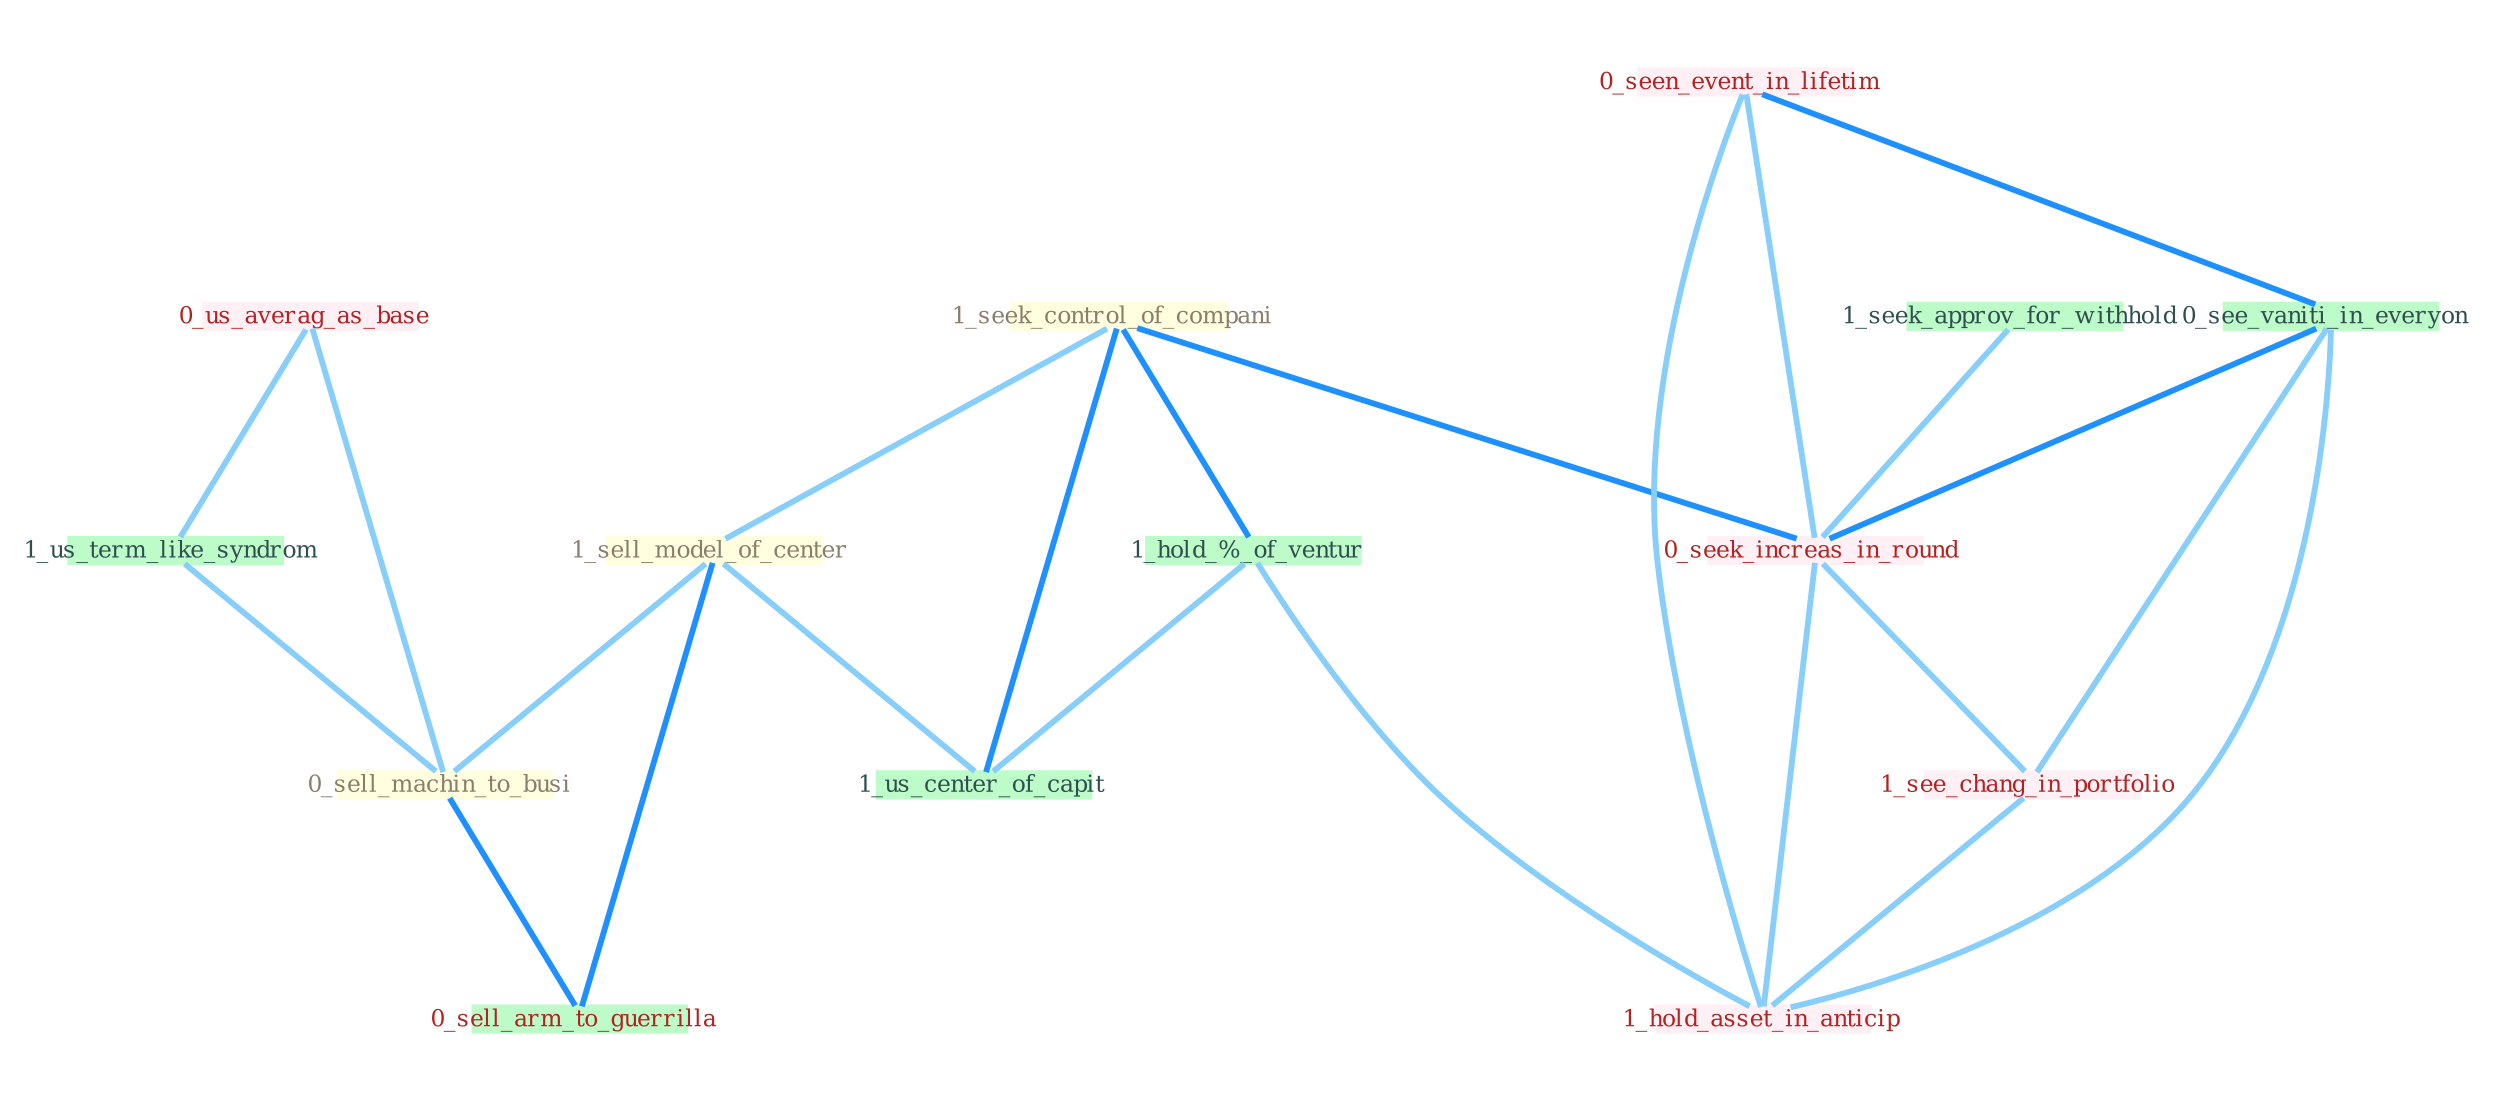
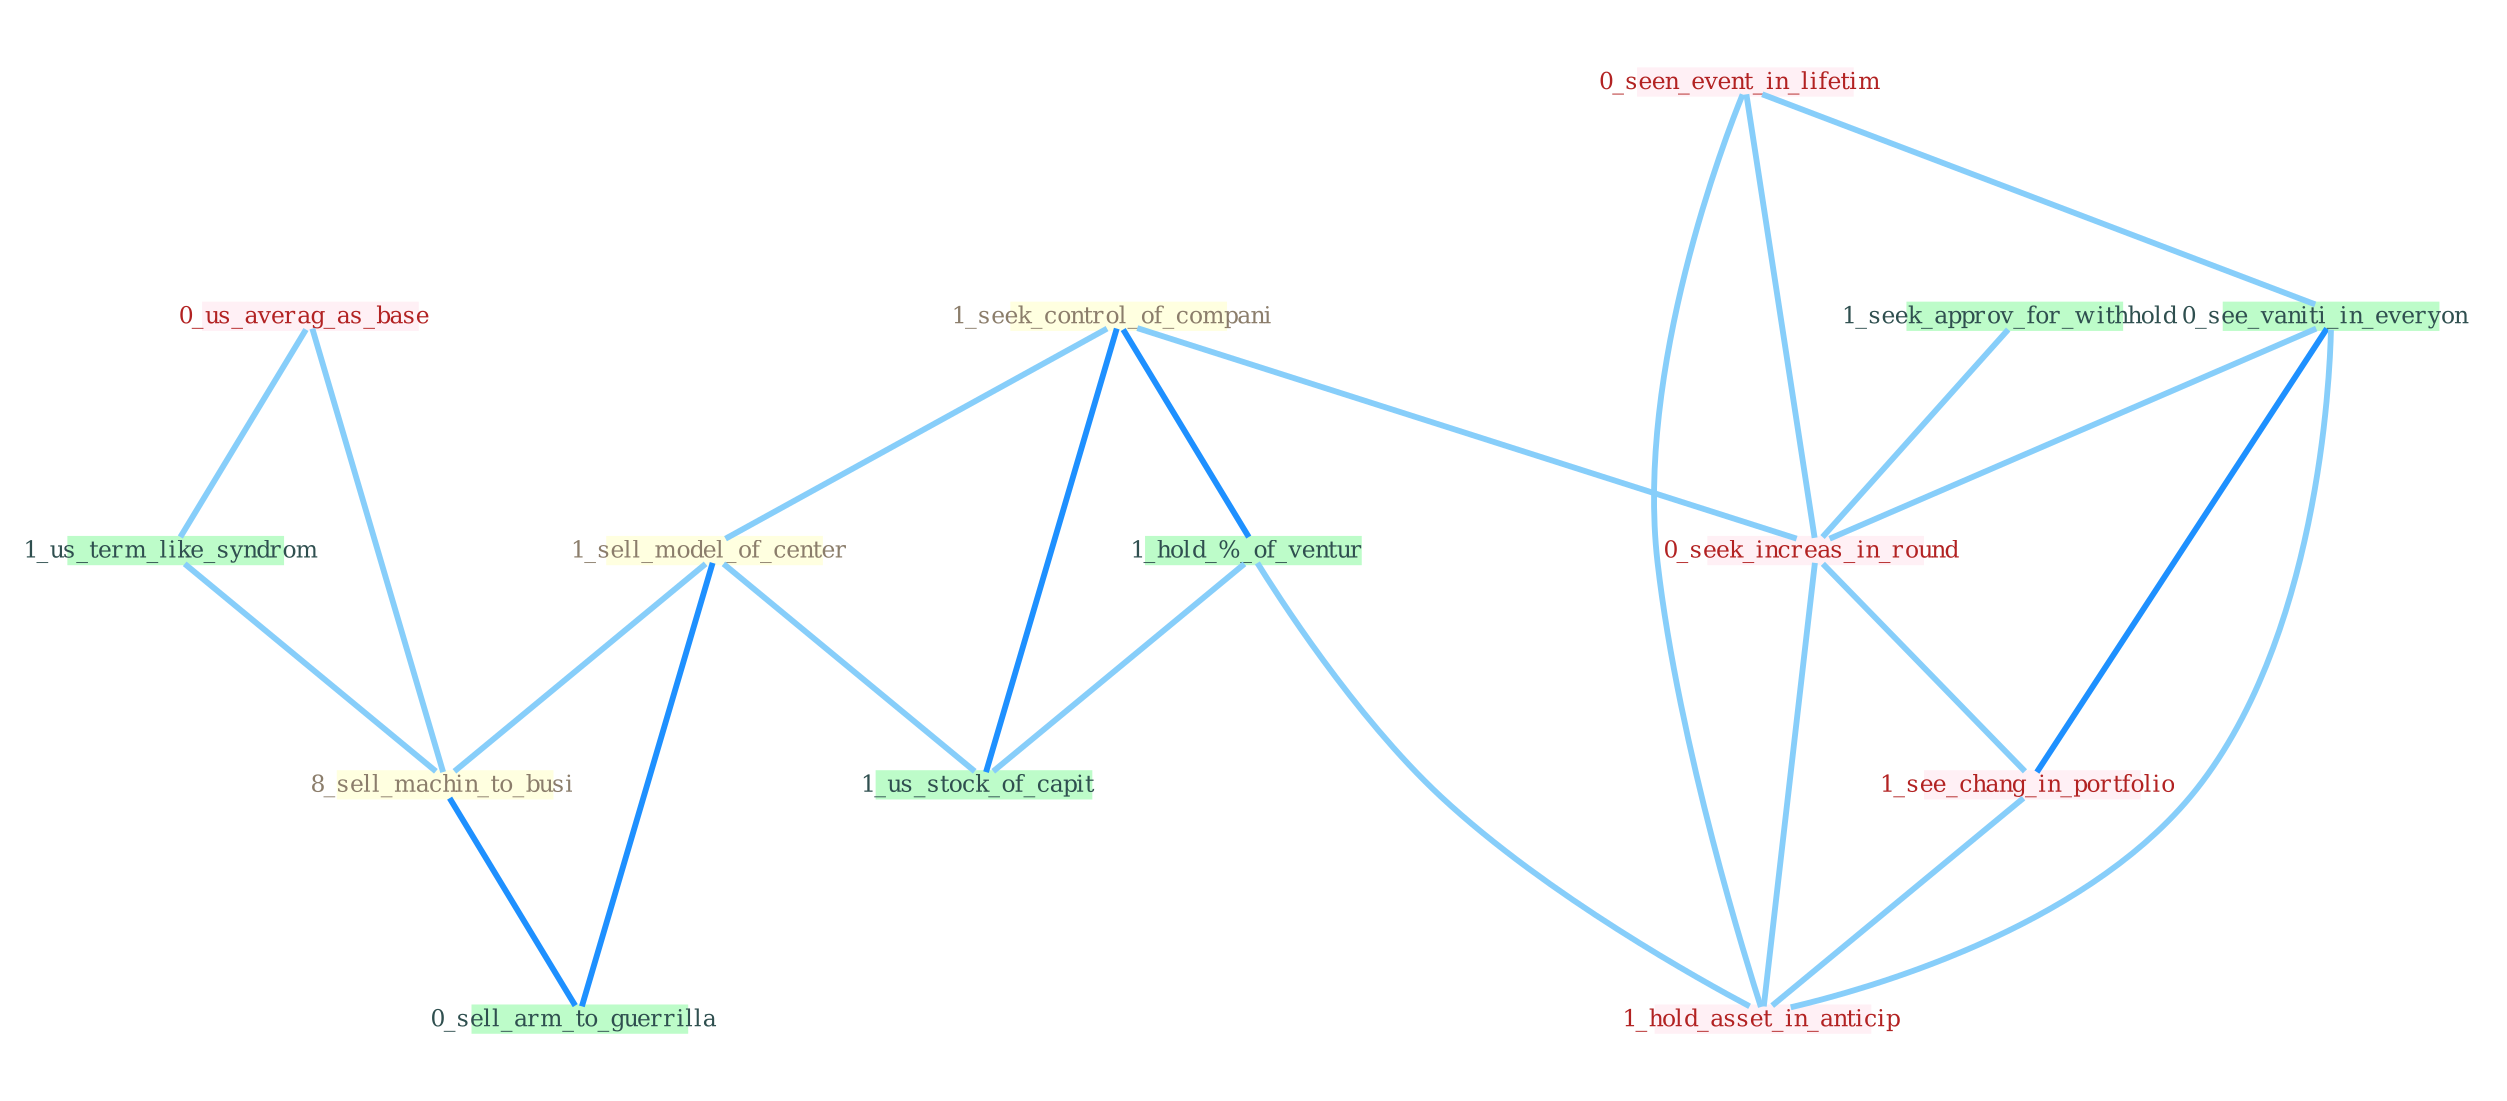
  graph {
    node [color="#BDFCC9" fixedsize=true fontcolor="#2f4f4f" fontsize=4 shape=polygon style=filled]
    edge [color="#87cefa" w=1]
    "1_seek_control_of_compani " [color="#ffffe0" fontcolor="#8b7d6b" height=.06 width=.5]
    "1_sell_model_of_center " [color="#ffffe0" fontcolor="#8b7d6b" height=.06 width=.5]
-   "0_sell_machin_to_busi " [color="#ffffe0" fontcolor="#8b7d6b" height=.06 width=.5]
+   "0_sell_machin_to_busi " [color="#ffffe0" fontcolor="#8b7d6b" height=.06 width=.5 label="8_sell_machin_to_busi"]
    "0_seen_event_in_lifetim " [color="#fff0f5" fontcolor="#b22222" height=.06 width=.5]
    "0_us_averag_as_base " [color="#fff0f5" fontcolor="#b22222" height=.06 width=.5]
    "0_seek_increas_in_round " [color="#fff0f5" fontcolor="#b22222" height=.06 width=.5]
    "1_see_chang_in_portfolio " [color="#fff0f5" fontcolor="#b22222" height=.06 width=.5]
    n8 [color="#fff0f5" fontcolor="#b22222" height=.06 label="1_hold_asset_in_anticip" width=.5]
    "1_hold_%_of_ventur " [height=.06 width=.5]
-   "1_us_stock_of_capit " [height=.06 width=.5 label="1_us_center_of_capit"]
-   "0_sell_arm_to_guerrilla " [fontcolor="#b22222" height=.06 width=.5]
+   "1_us_stock_of_capit " [height=.06 width=.5]
+   "0_sell_arm_to_guerrilla " [height=.06 width=.5]
    "0_see_vaniti_in_everyon " [height=.06 width=.5]
    "1_us_term_like_syndrom " [height=.06 width=.5]
    "1_seek_approv_for_withhold " [height=.06 width=.5]
    subgraph sub_1 {
      "1_seek_control_of_compani "
      "1_sell_model_of_center "
      "0_sell_machin_to_busi "
    }
    subgraph sub_2 {
      "0_seen_event_in_lifetim "
      "0_us_averag_as_base "
      "0_seek_increas_in_round "
      "1_see_chang_in_portfolio "
      n8
    }
    "1_seek_control_of_compani " -- "1_sell_model_of_center "
-   "1_seek_control_of_compani " -- "0_seek_increas_in_round " [color="#1e90ff"]
+   "1_seek_control_of_compani " -- "0_seek_increas_in_round "
    "1_seek_control_of_compani " -- "1_hold_%_of_ventur " [color="#1e90ff"]
    "1_seek_control_of_compani " -- "1_us_stock_of_capit " [color="#1e90ff"]
    "1_sell_model_of_center " -- "0_sell_machin_to_busi "
    "1_sell_model_of_center " -- "1_us_stock_of_capit "
    "1_sell_model_of_center " -- "0_sell_arm_to_guerrilla " [color="#1e90ff"]
    "0_sell_machin_to_busi " -- "0_sell_arm_to_guerrilla " [color="#1e90ff" w=2]
    "0_seen_event_in_lifetim " -- "0_seek_increas_in_round "
    "0_seen_event_in_lifetim " -- n8
-   "0_seen_event_in_lifetim " -- "0_see_vaniti_in_everyon " [color="#1e90ff"]
+   "0_seen_event_in_lifetim " -- "0_see_vaniti_in_everyon "
    "0_us_averag_as_base " -- "0_sell_machin_to_busi "
    "0_us_averag_as_base " -- "1_us_term_like_syndrom "
    "0_seek_increas_in_round " -- "1_see_chang_in_portfolio "
    "0_seek_increas_in_round " -- n8
    "1_see_chang_in_portfolio " -- n8
    "1_hold_%_of_ventur " -- n8
    "1_hold_%_of_ventur " -- "1_us_stock_of_capit "
-   "0_see_vaniti_in_everyon " -- "0_seek_increas_in_round " [color="#1e90ff"]
-   "0_see_vaniti_in_everyon " -- "1_see_chang_in_portfolio " [w=2]
+   "0_see_vaniti_in_everyon " -- "0_seek_increas_in_round "
+   "0_see_vaniti_in_everyon " -- "1_see_chang_in_portfolio " [color="#1e90ff" w=2]
    "0_see_vaniti_in_everyon " -- n8
    "1_us_term_like_syndrom " -- "0_sell_machin_to_busi "
    "1_seek_approv_for_withhold " -- "0_seek_increas_in_round "
  }
